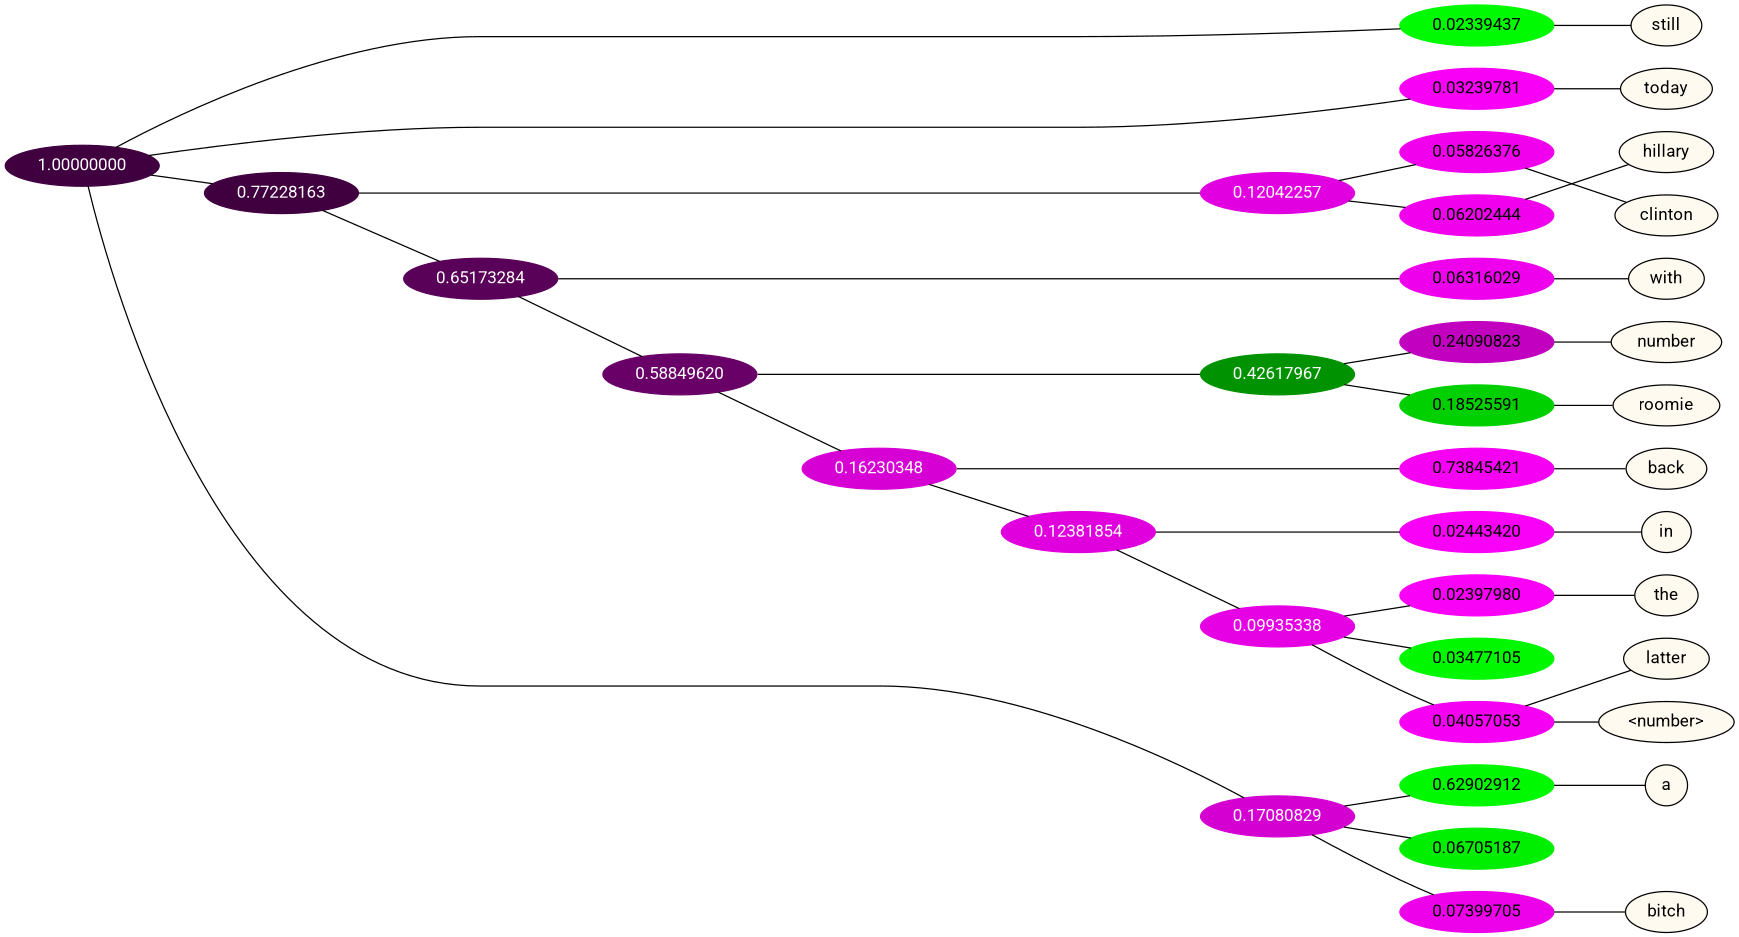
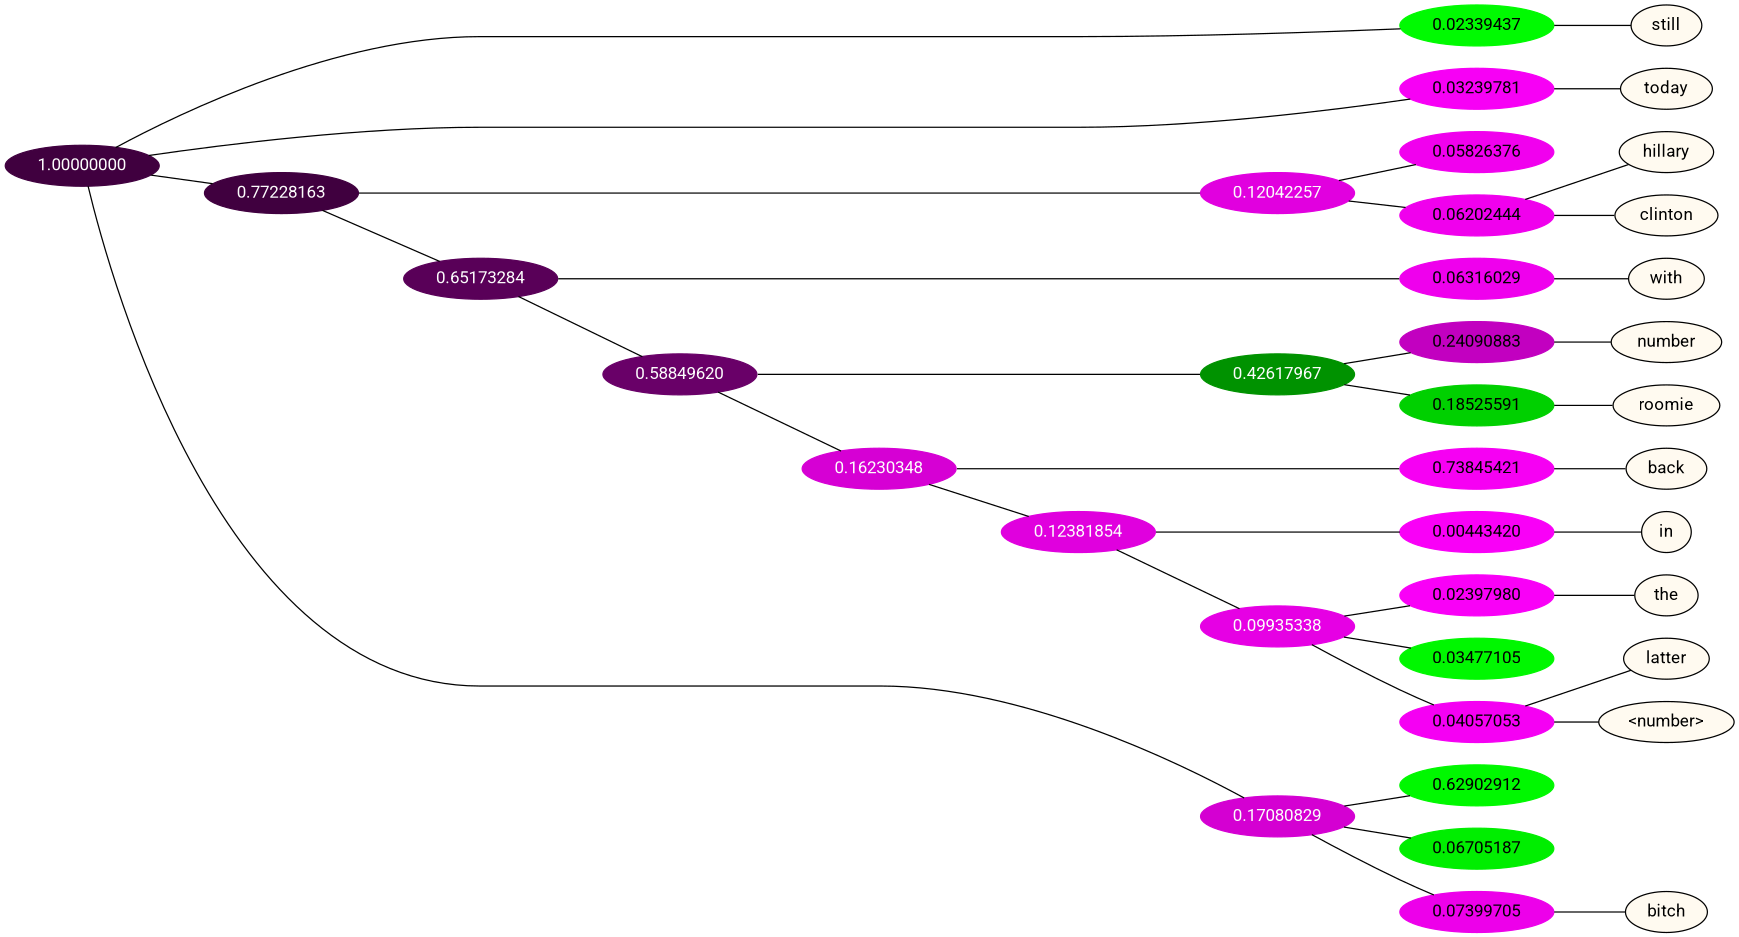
  graph {
    fontname=Roboto
    rankdir=LR
    node [color=black fontname=Roboto format=png nodesep=0.001 ordering=out overlap_scaling=0.01 ranksep=0.001 style=filled fontcolor=black]
    edge [fontname=Roboto]
    n1 [fillcolor=floralwhite height=0.15 label=hillary style="filled,solid" width=0.15 fontcolor=""]
    n2 [fillcolor=floralwhite height=0.15 label=clinton style="filled,solid" width=0.15 fontcolor=""]
    n3 [fillcolor=floralwhite height=0.15 label=with style="filled,solid" width=0.15 fontcolor=""]
    n4 [fillcolor=floralwhite height=0.15 label=number style="filled,solid" width=0.15 fontcolor=""]
    n5 [fillcolor=floralwhite height=0.15 label=roomie style="filled,solid" width=0.15 fontcolor=""]
    n6 [fillcolor=floralwhite height=0.15 label=back style="filled,solid" width=0.15 fontcolor=""]
    n7 [fillcolor=floralwhite height=0.15 label=in style="filled,solid" width=0.15 fontcolor=""]
    n8 [fillcolor=floralwhite height=0.15 label=the style="filled,solid" width=0.15 fontcolor=""]
    n9 [fillcolor=floralwhite height=0.15 label=latter style="filled,solid" width=0.15 fontcolor=""]
    n10 [fillcolor=floralwhite height=0.15 label="\<number\>" style="filled,solid" width=0.15 fontcolor=""]
    n11 [fillcolor=floralwhite height=0.15 label=still style="filled,solid" width=0.15 fontcolor=""]
-   n12 [fillcolor=floralwhite height=0.15 label=a style="filled,solid" width=0.15 fontcolor=""]
    n13 [fillcolor=floralwhite height=0.15 label=bitch style="filled,solid" width=0.15 fontcolor=""]
    n14 [fillcolor=floralwhite height=0.15 label=today style="filled,solid" width=0.15 fontcolor=""]
    n15 [color="0.835 1.000 0.942" height=0.15 label=0.05826376 width=0.15]
    n16 [color="0.835 1.000 0.938" height=0.15 label=0.06202444 width=0.15]
    n17 [color="0.835 1.000 0.937" height=0.15 label=0.06316029 width=0.15]
-   n18 [color="0.835 1.000 0.759" height=0.15 label=0.24090823 width=0.15]
+   n18 [color="0.835 1.000 0.759" height=0.15 label=0.24090883 width=0.15]
    n19 [color="0.334 1.000 0.815" height=0.15 label=0.18525591 width=0.15]
    n20 [color="0.835 1.000 0.962" height=0.15 label=0.73845421 width=0.15]
-   n21 [color="0.835 1.000 0.976" height=0.15 label=0.02443420 width=0.15]
+   n21 [color="0.835 1.000 0.976" height=0.15 label=0.00443420 width=0.15]
    n22 [color="0.835 1.000 0.976" height=0.15 label=0.02397980 width=0.15]
    n23 [color="0.334 1.000 0.965" height=0.15 label=0.03477105 width=0.15]
    n24 [color="0.835 1.000 0.959" height=0.15 label=0.04057053 width=0.15]
    n25 [color="0.334 1.000 0.977" height=0.15 label=0.02339437 width=0.15]
    n26 [color="0.334 1.000 0.971" height=0.15 label=0.62902912 width=0.15]
    n27 [color="0.334 1.000 0.932" height=0.15 label=0.06705187 width=0.15]
    n28 [color="0.835 1.000 0.926" height=0.15 label=0.07399705 width=0.15]
    n29 [color="0.835 1.000 0.967" height=0.15 label=0.03239781 width=0.15]
    n30 [color="0.835 1.000 0.250" fontcolor=grey99 height=0.15 label=1.00000000 width=0.15]
    n31 [color="0.835 1.000 0.250" fontcolor=grey99 height=0.15 label=0.77228163 width=0.15]
    n32 [color="0.835 1.000 0.829" fontcolor=grey99 height=0.15 label=0.17080829 width=0.15]
    n33 [color="0.835 1.000 0.880" fontcolor=grey99 height=0.15 label=0.12042257 width=0.15]
    n34 [color="0.835 1.000 0.348" fontcolor=grey99 height=0.15 label=0.65173284 width=0.15]
    n35 [color="0.835 1.000 0.412" fontcolor=grey99 height=0.15 label=0.58849620 width=0.15]
    n36 [color="0.334 1.000 0.574" fontcolor=grey99 height=0.15 label=0.42617967 width=0.15]
    n37 [color="0.835 1.000 0.838" fontcolor=grey99 height=0.15 label=0.16230348 width=0.15]
    n38 [color="0.835 1.000 0.876" fontcolor=grey99 height=0.15 label=0.12381854 width=0.15]
    n39 [color="0.835 1.000 0.901" fontcolor=grey99 height=0.15 label=0.09935338 width=0.15]
    subgraph sub_1 {
      rank=same
      n1
      n2
      n3
      n4
      n5
      n6
      n7
      n8
      n9
      n10
      n11
-     n12
      n13
      n14
    }
    subgraph sub_2 {
      rank=same
      n15
      n16
      n17
      n18
      n19
      n20
      n21
      n22
      n23
      n24
      n25
      n26
      n27
      n28
      n29
    }
    n16 -- n1
-   n15 -- n2
+   n16 -- n2
    n17 -- n3
    n18 -- n4
    n19 -- n5
    n20 -- n6
    n21 -- n7
    n22 -- n8
    n24 -- n9
    n24 -- n10
    n25 -- n11
-   n26 -- n12
    n28 -- n13
    n29 -- n14
    n30 -- n25
    n30 -- n29
    n30 -- n31
    n30 -- n32
    n31 -- n33
    n31 -- n34
    n32 -- n26
    n32 -- n27
    n32 -- n28
    n33 -- n15
    n33 -- n16
    n34 -- n17
    n34 -- n35
    n35 -- n36
    n35 -- n37
    n36 -- n18
    n36 -- n19
    n37 -- n20
    n37 -- n38
    n38 -- n21
    n38 -- n39
    n39 -- n22
    n39 -- n23
    n39 -- n24
  }
